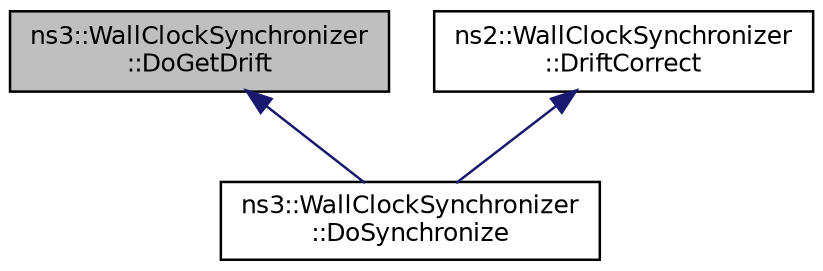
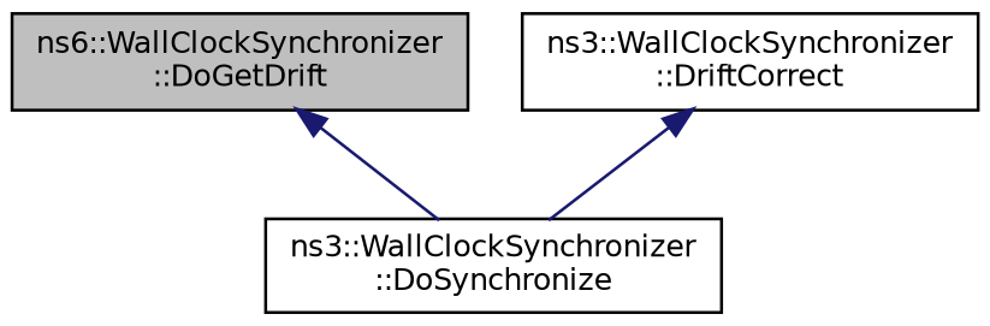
  digraph {
    fontname="DejaVu Sans"
    rankdir=TB
    node [color=black fillcolor=white fontname="DejaVu Sans" fontsize=10 shape=record style=filled]
    edge [color=midnightblue dir=back fontname="DejaVu Sans" fontsize=10 labelfontname=Helvetica labelfontsize=10 style=solid]
-   n1 [fillcolor=grey75 fontcolor=black height=0.2 label="ns3::WallClockSynchronizer\l::DoGetDrift" width=0.4]
+   n1 [fillcolor=grey75 fontcolor=black height=0.2 label="ns6::WallClockSynchronizer\l::DoGetDrift" width=0.4]
    n2 [height=0.2 label="ns3::WallClockSynchronizer\l::DoSynchronize" width=0.4]
-   n3 [height=0.2 label="ns2::WallClockSynchronizer\l::DriftCorrect" width=0.4]
+   n3 [height=0.2 label="ns3::WallClockSynchronizer\l::DriftCorrect" width=0.4]
    n1 -> n2
    n3 -> n2
  }
